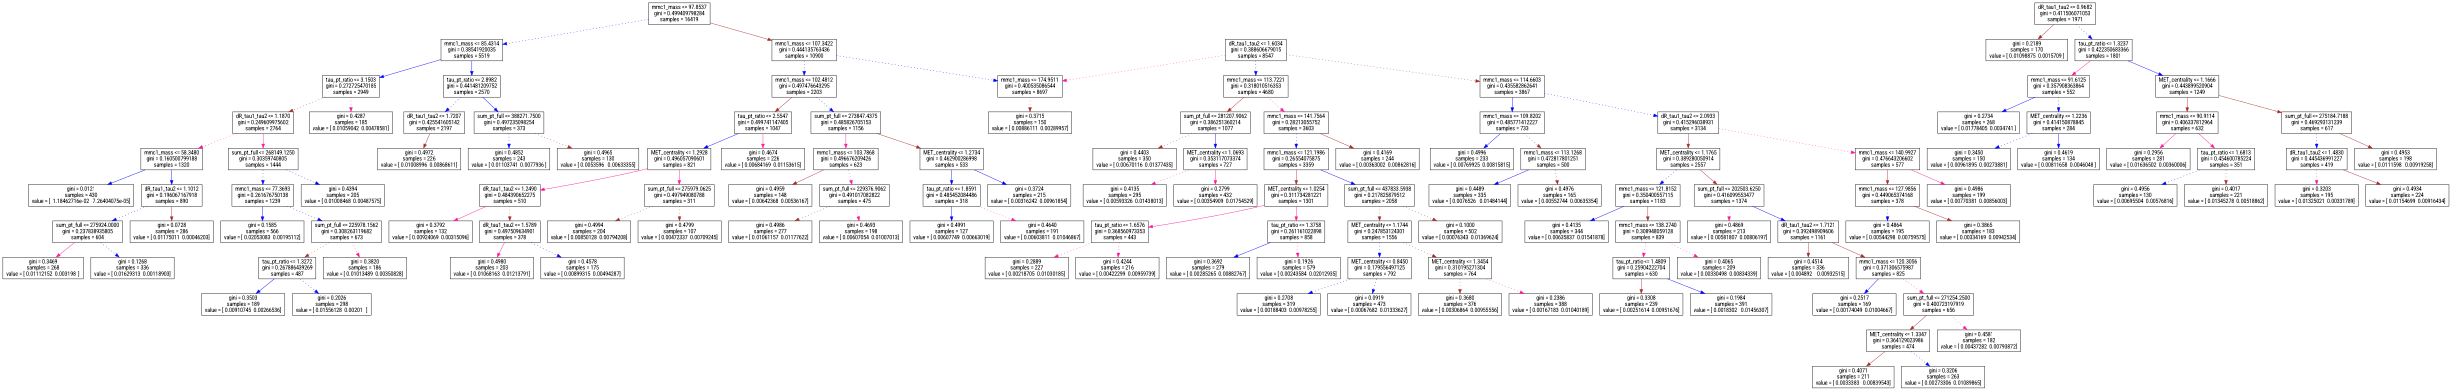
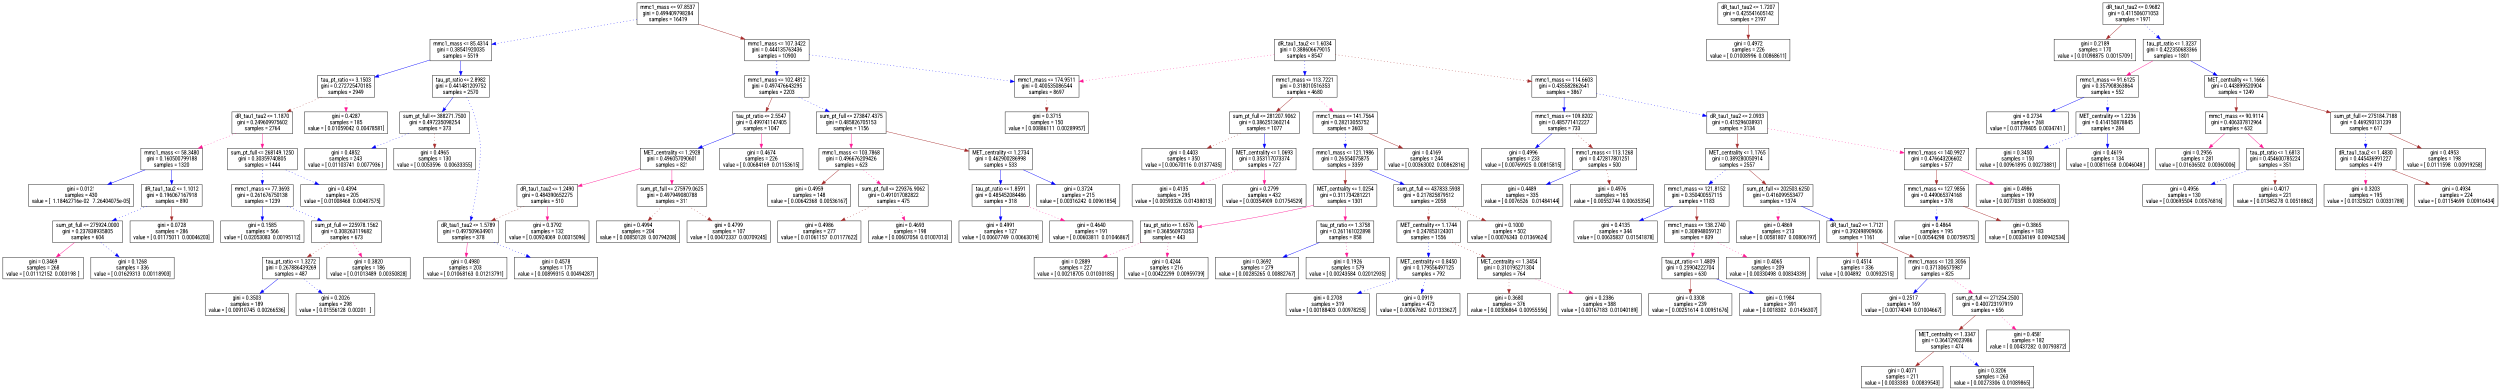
  digraph {
    fontname="Roboto Condensed"
    node [fontname="Roboto Condensed" shape=box]
    edge [color=blue fontname="Roboto Condensed" style=dotted]
    n1 [label="mmc1_mass <= 97.8537\ngini = 0.499409798284\nsamples = 16419"]
    n2 [label="mmc1_mass <= 85.4314\ngini = 0.38541920035\nsamples = 5519"]
    n3 [label="mmc1_mass <= 107.3422\ngini = 0.444135763436\nsamples = 10900"]
    n4 [label="tau_pt_ratio <= 3.1503\ngini = 0.272725470185\nsamples = 2949"]
    n5 [label="tau_pt_ratio <= 2.8982\ngini = 0.441481209752\nsamples = 2570"]
    n6 [label="mmc1_mass <= 102.4812\ngini = 0.497476643295\nsamples = 2203"]
    n7 [label="mmc1_mass <= 174.9511\ngini = 0.400535086544\nsamples = 8697"]
    n8 [label="dR_tau1_tau2 <= 1.1870\ngini = 0.249609975602\nsamples = 2764"]
    n9 [label="gini = 0.4287\nsamples = 185\nvalue = [ 0.01059042  0.00478581]"]
    n10 [label="dR_tau1_tau2 <= 1.7207\ngini = 0.425541605142\nsamples = 2197"]
    n11 [label="sum_pt_full <= 388271.7500\ngini = 0.497235098254\nsamples = 373"]
    n12 [label="mmc1_mass <= 58.3480\ngini = 0.160500799188\nsamples = 1320"]
    n13 [label="sum_pt_full <= 268149.1250\ngini = 0.30359740805\nsamples = 1444"]
    n14 [label="gini = 0.0121\nsamples = 430\nvalue = [  1.18462716e-02   7.26404075e-05]"]
    n15 [label="dR_tau1_tau2 <= 1.1012\ngini = 0.196067167918\nsamples = 890"]
    n16 [label="mmc1_mass <= 77.3693\ngini = 0.261676750138\nsamples = 1239"]
    n17 [label="gini = 0.4394\nsamples = 205\nvalue = [ 0.01008468  0.00487575]"]
    n18 [label="sum_pt_full <= 275924.0000\ngini = 0.237838935805\nsamples = 604"]
    n19 [label="gini = 0.0728\nsamples = 286\nvalue = [ 0.01175011  0.00046203]"]
    n20 [label="gini = 0.3469\nsamples = 268\nvalue = [ 0.01112152  0.003198  ]"]
    n21 [label="gini = 0.1268\nsamples = 336\nvalue = [ 0.01629313  0.00118903]"]
    n22 [label="gini = 0.1585\nsamples = 566\nvalue = [ 0.02053083  0.00195112]"]
    n23 [label="sum_pt_full <= 225978.1562\ngini = 0.308263119682\nsamples = 673"]
    n24 [label="tau_pt_ratio <= 1.3272\ngini = 0.267886439269\nsamples = 487"]
    n25 [label="gini = 0.3820\nsamples = 186\nvalue = [ 0.01013489  0.00350828]"]
    n26 [label="gini = 0.3503\nsamples = 189\nvalue = [ 0.00910745  0.00266536]"]
    n27 [label="gini = 0.2026\nsamples = 298\nvalue = [ 0.01556128  0.00201   ]"]
    n28 [label="gini = 0.4972\nsamples = 226\nvalue = [ 0.01008996  0.00868611]"]
    n29 [label="gini = 0.4852\nsamples = 243\nvalue = [ 0.01103741  0.0077936 ]"]
    n30 [label="gini = 0.4965\nsamples = 130\nvalue = [ 0.0053596   0.00633355]"]
    n31 [label="dR_tau1_tau2 <= 0.9682\ngini = 0.411506071053\nsamples = 1971"]
    n32 [label="gini = 0.2189\nsamples = 170\nvalue = [ 0.01098875  0.0015709 ]"]
    n33 [label="tau_pt_ratio <= 1.3237\ngini = 0.422350683366\nsamples = 1801"]
    n34 [label="mmc1_mass <= 91.6125\ngini = 0.357908363864\nsamples = 552"]
    n35 [label="MET_centrality <= 1.1666\ngini = 0.443899520904\nsamples = 1249"]
    n36 [label="gini = 0.2734\nsamples = 268\nvalue = [ 0.01778405  0.0034741 ]"]
    n37 [label="MET_centrality <= 1.2236\ngini = 0.414150878845\nsamples = 284"]
    n38 [label="mmc1_mass <= 90.9114\ngini = 0.406337812964\nsamples = 632"]
    n39 [label="sum_pt_full <= 275184.7188\ngini = 0.469293131239\nsamples = 617"]
    n40 [label="gini = 0.3450\nsamples = 150\nvalue = [ 0.00961895  0.00273881]"]
    n41 [label="gini = 0.4619\nsamples = 134\nvalue = [ 0.00811658  0.0046048 ]"]
    n42 [label="gini = 0.2956\nsamples = 281\nvalue = [ 0.01636502  0.00360006]"]
    n43 [label="tau_pt_ratio <= 1.6813\ngini = 0.454600785224\nsamples = 351"]
    n44 [label="dR_tau1_tau2 <= 1.4830\ngini = 0.445436991227\nsamples = 419"]
    n45 [label="gini = 0.4953\nsamples = 198\nvalue = [ 0.0111598   0.00919258]"]
    n46 [label="gini = 0.4956\nsamples = 130\nvalue = [ 0.00695504  0.00576816]"]
    n47 [label="gini = 0.4017\nsamples = 221\nvalue = [ 0.01345278  0.00518862]"]
    n48 [label="gini = 0.3203\nsamples = 195\nvalue = [ 0.01325021  0.00331789]"]
    n49 [label="gini = 0.4934\nsamples = 224\nvalue = [ 0.01154699  0.00916434]"]
    n50 [label="tau_pt_ratio <= 2.5547\ngini = 0.499741147405\nsamples = 1047"]
    n51 [label="sum_pt_full <= 273847.4375\ngini = 0.485826705153\nsamples = 1156"]
    n52 [label="gini = 0.3715\nsamples = 150\nvalue = [ 0.00886111  0.00289957]"]
    n53 [label="MET_centrality <= 1.2928\ngini = 0.496057090601\nsamples = 821"]
    n54 [label="gini = 0.4674\nsamples = 226\nvalue = [ 0.00684169  0.01153615]"]
    n55 [label="mmc1_mass <= 103.7868\ngini = 0.496676209426\nsamples = 623"]
    n56 [label="MET_centrality <= 1.2734\ngini = 0.462900286998\nsamples = 533"]
    n57 [label="dR_tau1_tau2 <= 1.2490\ngini = 0.484390652275\nsamples = 510"]
    n58 [label="sum_pt_full <= 275979.0625\ngini = 0.497949080788\nsamples = 311"]
    n59 [label="gini = 0.3792\nsamples = 132\nvalue = [ 0.00924069  0.00315096]"]
    n60 [label="dR_tau1_tau2 <= 1.5789\ngini = 0.497509634901\nsamples = 378"]
    n61 [label="gini = 0.4994\nsamples = 204\nvalue = [ 0.00850128  0.00794208]"]
    n62 [label="gini = 0.4799\nsamples = 107\nvalue = [ 0.00472337  0.00709245]"]
    n63 [label="gini = 0.4980\nsamples = 203\nvalue = [ 0.01068163  0.01213791]"]
    n64 [label="gini = 0.4578\nsamples = 175\nvalue = [ 0.00899315  0.00494287]"]
    n65 [label="gini = 0.4959\nsamples = 148\nvalue = [ 0.00642368  0.00536167]"]
    n66 [label="sum_pt_full <= 229376.9062\ngini = 0.491017082822\nsamples = 475"]
    n67 [label="tau_pt_ratio <= 1.8591\ngini = 0.485452084486\nsamples = 318"]
    n68 [label="gini = 0.3724\nsamples = 215\nvalue = [ 0.00316242  0.00961854]"]
    n69 [label="gini = 0.4986\nsamples = 277\nvalue = [ 0.01061157  0.01177622]"]
    n70 [label="gini = 0.4693\nsamples = 198\nvalue = [ 0.00607054  0.01007013]"]
    n71 [label="gini = 0.4991\nsamples = 127\nvalue = [ 0.00607749  0.00663019]"]
    n72 [label="gini = 0.4640\nsamples = 191\nvalue = [ 0.00603811  0.01046867]"]
    n73 [label="dR_tau1_tau2 <= 1.6034\ngini = 0.388606679015\nsamples = 8547"]
    n74 [label="mmc1_mass <= 113.7221\ngini = 0.318010516353\nsamples = 4680"]
    n75 [label="mmc1_mass <= 114.6603\ngini = 0.435582862641\nsamples = 3867"]
    n76 [label="sum_pt_full <= 281207.9062\ngini = 0.386251360214\nsamples = 1077"]
    n77 [label="mmc1_mass <= 141.7564\ngini = 0.28213055752\nsamples = 3603"]
    n78 [label="mmc1_mass <= 109.8202\ngini = 0.485771412227\nsamples = 733"]
    n79 [label="dR_tau1_tau2 <= 2.0933\ngini = 0.415296038931\nsamples = 3134"]
    n80 [label="gini = 0.4403\nsamples = 350\nvalue = [ 0.00670116  0.01377435]"]
    n81 [label="MET_centrality <= 1.0693\ngini = 0.353117073374\nsamples = 727"]
    n82 [label="mmc1_mass <= 121.1986\ngini = 0.26554075875\nsamples = 3359"]
    n83 [label="gini = 0.4169\nsamples = 244\nvalue = [ 0.00363002  0.00862816]"]
    n84 [label="gini = 0.4135\nsamples = 295\nvalue = [ 0.00593326  0.01438013]"]
    n85 [label="gini = 0.2799\nsamples = 432\nvalue = [ 0.00354909  0.01754529]"]
    n86 [label="MET_centrality <= 1.0254\ngini = 0.311734281221\nsamples = 1301"]
    n87 [label="sum_pt_full <= 437833.5938\ngini = 0.217825879512\nsamples = 2058"]
    n88 [label="tau_pt_ratio <= 1.6576\ngini = 0.368560973353\nsamples = 443"]
    n89 [label="tau_pt_ratio <= 1.3758\ngini = 0.261161022898\nsamples = 858"]
    n90 [label="MET_centrality <= 1.1744\ngini = 0.247853124301\nsamples = 1556"]
    n91 [label="gini = 0.1000\nsamples = 502\nvalue = [ 0.00076343  0.01369624]"]
    n92 [label="gini = 0.2889\nsamples = 227\nvalue = [ 0.00218705  0.01030185]"]
    n93 [label="gini = 0.4244\nsamples = 216\nvalue = [ 0.00422299  0.00959739]"]
    n94 [label="gini = 0.3692\nsamples = 279\nvalue = [ 0.00285265  0.00882767]"]
    n95 [label="gini = 0.1926\nsamples = 579\nvalue = [ 0.00243584  0.02012935]"]
    n96 [label="MET_centrality <= 0.8450\ngini = 0.179556497125\nsamples = 792"]
    n97 [label="MET_centrality <= 1.3454\ngini = 0.310195271304\nsamples = 764"]
    n98 [label="gini = 0.2708\nsamples = 319\nvalue = [ 0.00188403  0.00978255]"]
    n99 [label="gini = 0.0919\nsamples = 473\nvalue = [ 0.00067682  0.01333627]"]
    n100 [label="gini = 0.3680\nsamples = 376\nvalue = [ 0.00306864  0.00955556]"]
    n101 [label="gini = 0.2386\nsamples = 388\nvalue = [ 0.00167183  0.01040189]"]
    n102 [label="gini = 0.4996\nsamples = 233\nvalue = [ 0.00769925  0.00815815]"]
    n103 [label="mmc1_mass <= 113.1268\ngini = 0.472817801251\nsamples = 500"]
    n104 [label="MET_centrality <= 1.1765\ngini = 0.389280050914\nsamples = 2557"]
    n105 [label="mmc1_mass <= 140.9927\ngini = 0.476643206602\nsamples = 577"]
    n106 [label="gini = 0.4489\nsamples = 335\nvalue = [ 0.0076526   0.01484144]"]
    n107 [label="gini = 0.4976\nsamples = 165\nvalue = [ 0.00552744  0.00635354]"]
    n108 [label="mmc1_mass <= 121.8152\ngini = 0.350400557115\nsamples = 1183"]
    n109 [label="sum_pt_full <= 202503.6250\ngini = 0.416099553477\nsamples = 1374"]
    n110 [label="mmc1_mass <= 127.9856\ngini = 0.449065374168\nsamples = 378"]
    n111 [label="gini = 0.4986\nsamples = 199\nvalue = [ 0.00770381  0.00856003]"]
    n112 [label="gini = 0.4135\nsamples = 344\nvalue = [ 0.00635837  0.01541878]"]
-   n113 [label="mmc1_mass <= 138.2740\ngini = 0.308948059128\nsamples = 839"]
+   n113 [label="mmc1_mass <= 138.2740\ngini = 0.308948059121\nsamples = 839"]
    n114 [label="gini = 0.4869\nsamples = 213\nvalue = [ 0.00581807  0.00806197]"]
    n115 [label="dR_tau1_tau2 <= 1.7121\ngini = 0.392498909606\nsamples = 1161"]
    n116 [label="tau_pt_ratio <= 1.4809\ngini = 0.25904222704\nsamples = 630"]
    n117 [label="gini = 0.4065\nsamples = 209\nvalue = [ 0.00330498  0.00834339]"]
    n118 [label="gini = 0.3308\nsamples = 239\nvalue = [ 0.00251614  0.00951676]"]
    n119 [label="gini = 0.1984\nsamples = 391\nvalue = [ 0.0018302   0.01456307]"]
    n120 [label="gini = 0.4514\nsamples = 336\nvalue = [ 0.004892    0.00932515]"]
    n121 [label="mmc1_mass <= 120.3056\ngini = 0.371306575987\nsamples = 825"]
    n122 [label="gini = 0.2517\nsamples = 169\nvalue = [ 0.00174049  0.01004667]"]
    n123 [label="sum_pt_full <= 271254.2500\ngini = 0.400723197919\nsamples = 656"]
    n124 [label="MET_centrality <= 1.3347\ngini = 0.364129023986\nsamples = 474"]
    n125 [label="gini = 0.4581\nsamples = 182\nvalue = [ 0.00437282  0.00793872]"]
    n126 [label="gini = 0.4071\nsamples = 211\nvalue = [ 0.0033383   0.00839543]"]
    n127 [label="gini = 0.3206\nsamples = 263\nvalue = [ 0.00273306  0.01089865]"]
    n128 [label="gini = 0.4864\nsamples = 195\nvalue = [ 0.00544298  0.00759575]"]
    n129 [label="gini = 0.3865\nsamples = 183\nvalue = [ 0.00334169  0.00942534]"]
    n1 -> n2
    n1 -> n3 [color=brown style=solid]
    n2 -> n4 [style=solid]
    n2 -> n5 [style=solid]
    n3 -> n6
    n3 -> n7
    n4 -> n8 [color=brown]
    n4 -> n9 [color=deeppink]
-   n5 -> n10
+   n5 -> n60
    n5 -> n11 [style=solid]
    n6 -> n50 [color=brown style=solid]
    n6 -> n51
    n7 -> n52 [color=brown]
    n8 -> n12 [color=deeppink]
    n8 -> n13 [color=deeppink style=solid]
    n10 -> n28 [color=brown style=solid]
    n11 -> n29
    n11 -> n30 [color=brown]
    n12 -> n14 [style=solid]
    n12 -> n15 [style=solid]
    n13 -> n16
    n13 -> n17
    n15 -> n18
    n15 -> n19 [color=brown style=solid]
    n16 -> n22 [style=solid]
    n16 -> n23
    n18 -> n20 [color=deeppink style=solid]
    n18 -> n21
    n23 -> n24 [color=brown]
    n23 -> n25 [color=deeppink]
    n24 -> n26 [style=solid]
    n24 -> n27
    n31 -> n32 [color=brown style=solid]
    n31 -> n33
    n33 -> n34 [color=deeppink style=solid]
    n33 -> n35 [style=solid]
    n34 -> n36 [style=solid]
    n34 -> n37
    n35 -> n38 [color=brown style=solid]
    n35 -> n39 [color=brown style=solid]
    n37 -> n40
    n37 -> n41 [style=solid]
    n38 -> n42 [color=deeppink style=solid]
    n38 -> n43 [color=deeppink style=solid]
    n39 -> n44
    n39 -> n45 [color=brown style=solid]
    n43 -> n46
    n43 -> n47 [color=brown]
    n44 -> n48 [color=deeppink]
    n44 -> n49 [color=brown style=solid]
    n50 -> n53 [style=solid]
    n50 -> n54 [color=deeppink style=solid]
    n51 -> n55 [color=deeppink style=solid]
    n51 -> n56 [color=brown style=solid]
    n53 -> n57 [color=deeppink style=solid]
    n53 -> n58 [color=deeppink style=solid]
    n55 -> n65 [color=brown style=solid]
    n55 -> n66 [color=deeppink]
    n56 -> n67 [style=solid]
    n56 -> n68 [style=solid]
    n57 -> n59 [color=deeppink style=solid]
    n57 -> n60 [color=brown]
    n58 -> n61 [color=brown]
    n58 -> n62 [color=brown]
    n60 -> n63 [color=deeppink style=solid]
    n60 -> n64
    n66 -> n69 [color=brown]
    n66 -> n70 [color=deeppink]
    n67 -> n71 [style=solid]
    n67 -> n72 [color=deeppink]
    n73 -> n7 [color=deeppink]
    n73 -> n74
    n73 -> n75 [color=brown]
    n74 -> n76 [color=brown style=solid]
    n74 -> n77 [color=deeppink]
    n75 -> n78 [style=solid]
    n75 -> n79
    n76 -> n80 [color=brown]
    n76 -> n81 [style=solid]
    n77 -> n82
    n77 -> n83 [color=brown style=solid]
    n78 -> n102 [style=solid]
    n78 -> n103 [color=brown]
    n79 -> n104 [color=brown style=solid]
    n79 -> n105 [color=deeppink]
    n81 -> n84 [color=deeppink]
    n81 -> n85 [color=deeppink style=solid]
    n82 -> n86 [color=brown style=solid]
    n82 -> n87 [style=solid]
    n86 -> n88 [color=deeppink style=solid]
    n86 -> n89 [color=deeppink style=solid]
    n87 -> n90 [color=brown]
    n87 -> n91 [color=brown]
    n88 -> n92 [color=deeppink]
    n88 -> n93 [color=deeppink]
    n89 -> n94 [style=solid]
    n89 -> n95 [color=deeppink]
    n90 -> n96
    n90 -> n97 [color=brown]
    n96 -> n98
    n96 -> n99
    n97 -> n100 [color=brown]
    n97 -> n101 [color=deeppink]
    n103 -> n106 [style=solid]
    n103 -> n107 [color=brown]
    n104 -> n108
    n104 -> n109 [color=brown style=solid]
    n105 -> n110 [color=brown style=solid]
    n105 -> n111 [color=deeppink style=solid]
    n108 -> n112 [style=solid]
    n108 -> n113 [color=brown style=solid]
    n109 -> n114 [color=deeppink]
    n109 -> n115 [style=solid]
    n110 -> n128
    n110 -> n129 [color=brown style=solid]
    n113 -> n116 [color=deeppink]
    n113 -> n117 [color=deeppink]
    n115 -> n120 [color=brown style=solid]
    n115 -> n121 [color=brown style=solid]
    n116 -> n118 [color=brown style=solid]
    n116 -> n119 [style=solid]
    n121 -> n122 [style=solid]
    n121 -> n123 [color=deeppink]
    n123 -> n124 [color=brown style=solid]
    n123 -> n125 [color=deeppink]
    n124 -> n126 [color=brown style=solid]
    n124 -> n127
  }
